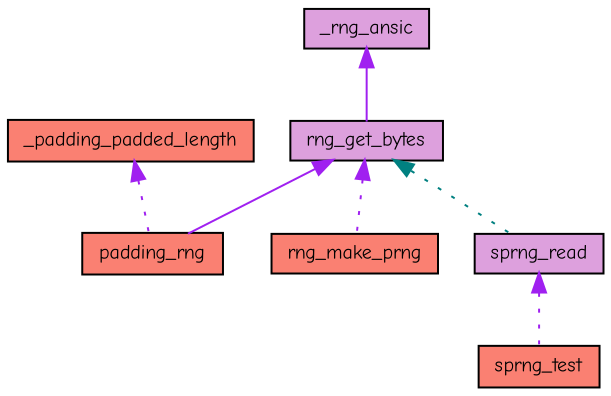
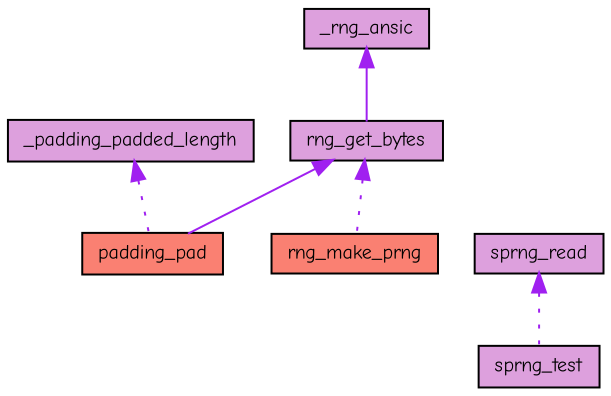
  digraph {
    fontname="Comic Neue"
    rankdir=TB
    node [color=black fillcolor=plum fontname="Comic Neue" fontsize=10 shape=record style=filled]
    edge [color=purple dir=back fontname="Comic Neue" fontsize=10 labelfontname=Helvetica labelfontsize=10 style=dotted]
    n1 [fontcolor=black height=0.2 label=_rng_ansic width=0.4]
    n2 [height=0.2 label=rng_get_bytes width=0.4]
-   n3 [fillcolor=salmon height=0.2 label=padding_rng width=0.4]
+   n3 [fillcolor=salmon height=0.2 label=padding_pad width=0.4]
    n4 [fillcolor=salmon height=0.2 label=rng_make_prng width=0.4]
    n5 [height=0.2 label=sprng_read width=0.4]
-   n6 [fillcolor=salmon height=0.2 label=_padding_padded_length width=0.4]
-   n7 [fillcolor=salmon height=0.2 label=sprng_test width=0.4]
+   n6 [height=0.2 label=_padding_padded_length width=0.4]
+   n7 [height=0.2 label=sprng_test width=0.4]
    n1 -> n2 [style=solid]
    n2 -> n3 [style=solid]
    n2 -> n4
-   n2 -> n5 [color=teal]
    n5 -> n7
    n6 -> n3
  }
